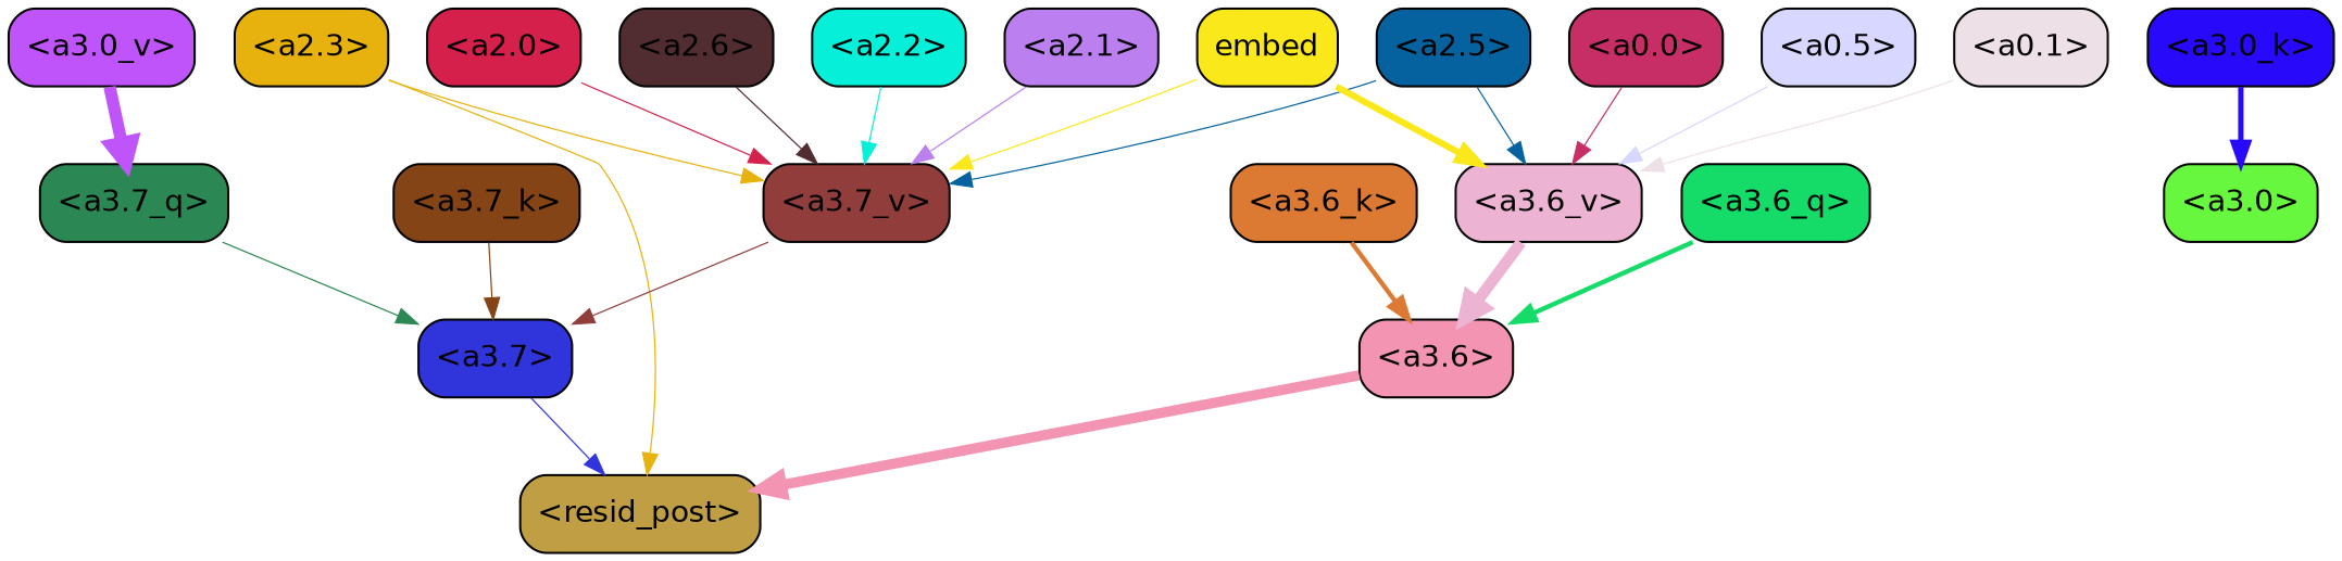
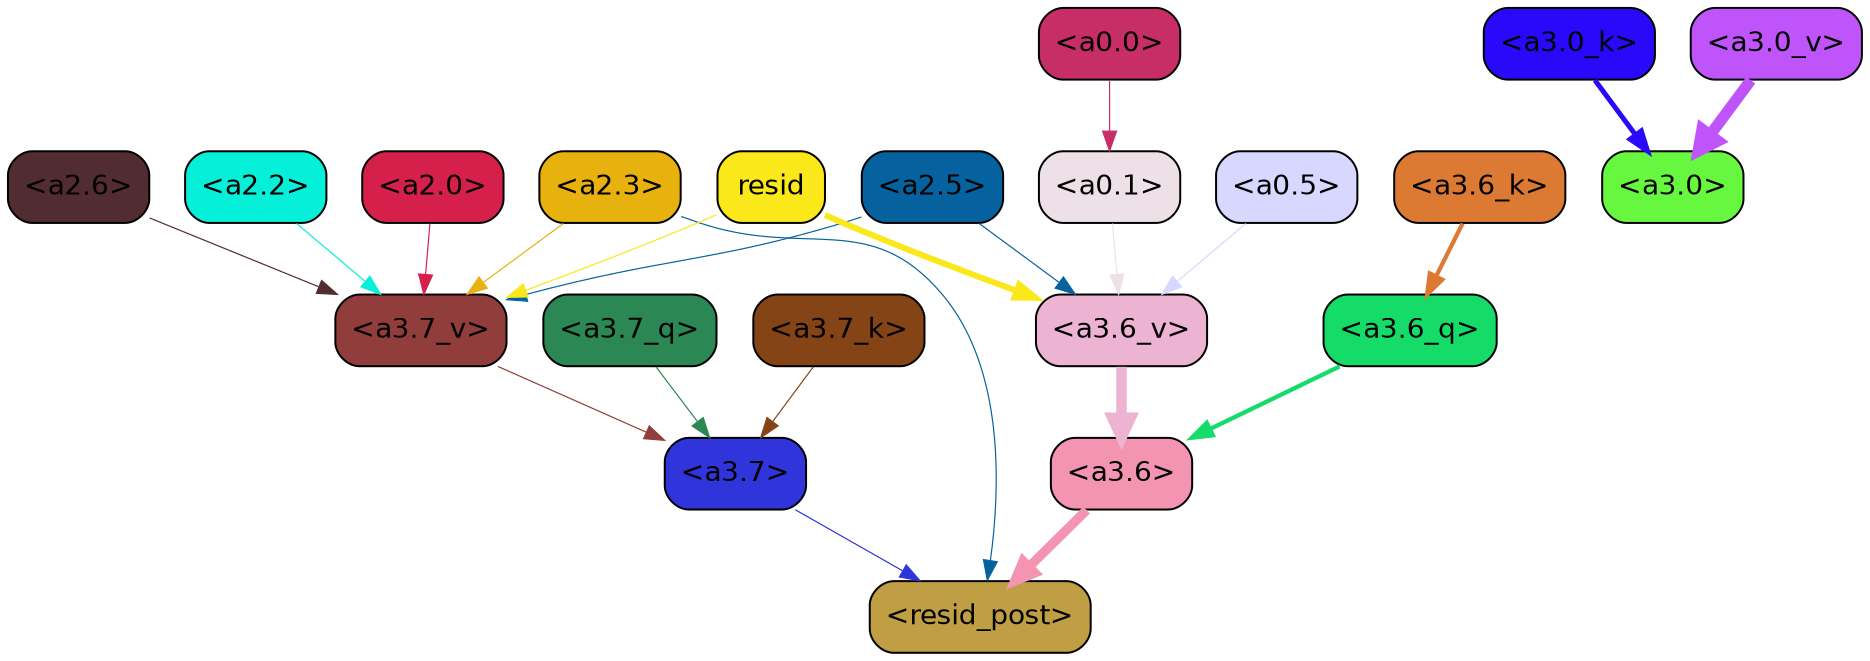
  strict digraph {
    splines=true
    node [color=black fontname=Helvetica shape=box style="filled, rounded"]
    edge [color="#e7b20d" penwidth=0.6]
    "<a3.7>" [fillcolor="#2f35db"]
    "<resid_post>" [fillcolor="#bf9e44"]
    "<a3.6>" [fillcolor="#f394b3"]
    "<a3.0>" [fillcolor="#68f73f"]
    "<a2.3>" [fillcolor="#e7b20d"]
    "<a3.7_v>" [fillcolor="#903d3b"]
    "<a3.7_q>" [fillcolor="#2b8753"]
    "<a3.6_q>" [fillcolor="#15dc68"]
    "<a3.7_k>" [fillcolor="#854415"]
    "<a3.6_k>" [fillcolor="#dc7a33"]
    "<a3.0_k>" [fillcolor="#2909f9"]
    "<a3.6_v>" [fillcolor="#ecb4d2"]
    "<a3.0_v>" [fillcolor="#bf54fb"]
    "<a2.6>" [fillcolor="#512c30"]
    "<a2.5>" [fillcolor="#05629e"]
    "<a2.2>" [fillcolor="#06efd8"]
-   "<a2.1>" [fillcolor="#bc7fef"]
    "<a2.0>" [fillcolor="#d5204c"]
-   embed [fillcolor="#fae81a"]
+   embed [fillcolor="#fae81a" label=resid]
    "<a0.5>" [fillcolor="#d7d7ff"]
    "<a0.1>" [fillcolor="#ede1e7"]
    "<a0.0>" [fillcolor="#c82e66"]
    "<a3.7>" -> "<resid_post>" [color="#2f35db"]
    "<a3.6>" -> "<resid_post>" [color="#f394b3" penwidth=4.753257989883423]
-   "<a2.3>" -> "<resid_post>"
+   "<a2.3>" -> "<resid_post>" [color="#05629e"]
    "<a2.3>" -> "<a3.7_v>"
    "<a3.7_v>" -> "<a3.7>" [color="#903d3b"]
    "<a3.7_q>" -> "<a3.7>" [color="#2b8753"]
    "<a3.6_q>" -> "<a3.6>" [color="#15dc68" penwidth=2.160832464694977]
    "<a3.7_k>" -> "<a3.7>" [color="#854415"]
-   "<a3.6_k>" -> "<a3.6>" [color="#dc7a33" penwidth=2.13908451795578]
+   "<a3.6_k>" -> "<a3.6_q>" [color="#dc7a33" penwidth=2.13908451795578]
    "<a3.0_k>" -> "<a3.0>" [color="#2909f9" penwidth=2.520303964614868]
    "<a3.6_v>" -> "<a3.6>" [color="#ecb4d2" penwidth=5.297133803367615]
-   "<a3.0_v>" -> "<a3.7_q>" [color="#bf54fb" penwidth=5.680712580680847]
+   "<a3.0_v>" -> "<a3.0>" [color="#bf54fb" penwidth=5.680712580680847]
    "<a2.6>" -> "<a3.7_v>" [color="#512c30"]
    "<a2.5>" -> "<a3.7_v>" [color="#05629e"]
    "<a2.5>" -> "<a3.6_v>" [color="#05629e"]
    "<a2.2>" -> "<a3.7_v>" [color="#06efd8"]
-   "<a2.1>" -> "<a3.7_v>" [color="#bc7fef"]
    "<a2.0>" -> "<a3.7_v>" [color="#d5204c"]
    embed -> "<a3.7_v>" [color="#fae81a"]
    embed -> "<a3.6_v>" [color="#fae81a" penwidth=3.0186105966567993]
    "<a0.5>" -> "<a3.6_v>" [color="#d7d7ff"]
    "<a0.1>" -> "<a3.6_v>" [color="#ede1e7"]
-   "<a0.0>" -> "<a3.6_v>" [color="#c82e66"]
+   "<a0.0>" -> "<a0.1>" [color="#c82e66"]
  }
